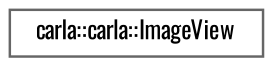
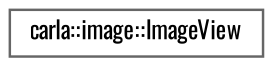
  digraph {
    rankdir=LR
    fontname=Oswald
-   n1 [color=grey40 fillcolor=white fontname=Oswald fontsize=10 height=0.2 label="carla::carla::ImageView" shape=box style=filled width=0.4]
+   n1 [color=grey40 fillcolor=white fontname=Oswald fontsize=10 height=0.2 label="carla::image::ImageView" shape=box style=filled width=0.4]
  }
